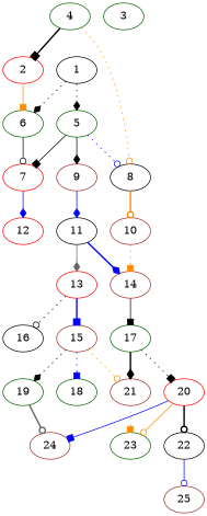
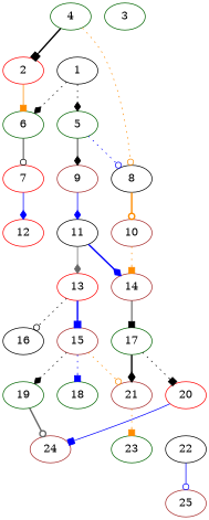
  digraph {
    node [alpha=0.15 color=darkgreen]
    edge [arrowhead=odot color=black style=dotted]
    1 [alpha=0.05 color=black expect_size=52375552]
    5 [alpha=0.07 expect_size=36383744]
    6 [alpha=0.17 expect_size=51038208]
    8 [alpha=0.08 color=black expect_size=42562560]
    7 [color=red expect_size=43969536]
    9 [alpha=0.17 color=brown expect_size=29734912]
    10 [alpha=0.13 color=brown expect_size=10689536]
    12 [alpha=0.02 color=red expect_size=29317120]
    11 [color=black expect_size=16867328]
    2 [alpha=0.17 color=red expect_size=40612864]
    4 [alpha=0.07 expect_size=6296576]
    3 [alpha=0.11 expect_size=18077696]
    14 [alpha=0.04 color=brown expect_size=46701568]
    13 [alpha=0.13 color=red expect_size=21511168]
    17 [alpha=0.12 expect_size=27561984]
    15 [alpha=0.10 color=brown expect_size=16078848]
    16 [alpha=0.05 color=black expect_size=33610752]
    21 [alpha=0.03 color=brown expect_size=11784192]
    20 [alpha=0.07 color=red expect_size=28071936]
    18 [expect_size=15212544]
    19 [alpha=0.12 expect_size=34680832]
    24 [alpha=0.06 color=brown expect_size=35741696]
    23 [alpha=0.09 expect_size=6118400]
    22 [alpha=0.13 color=black expect_size=47656960]
    25 [color=brown expect_size=44768256]
    1 -> 5 [arrowhead=diamond]
    1 -> 6 [arrowhead=diamond]
    5 -> 8 [color=blue]
-   5 -> 7 [arrowhead=box style=solid]
    5 -> 9 [arrowhead=diamond style=solid]
    6 -> 7 [style=solid]
    8 -> 10 [color=darkorange style=bold]
    7 -> 12 [arrowhead=diamond color=blue style=solid]
    9 -> 11 [arrowhead=diamond color=blue style=solid]
    10 -> 14 [arrowhead=box color=darkorange]
    11 -> 14 [arrowhead=diamond color=blue style=bold]
    11 -> 13 [arrowhead=diamond color=gray40 style=solid]
    2 -> 6 [arrowhead=box color=darkorange style=solid]
    4 -> 8 [color=darkorange]
    4 -> 2 [arrowhead=box style=bold]
    14 -> 17 [arrowhead=box style=solid]
    13 -> 15 [arrowhead=box color=blue style=bold]
    13 -> 16
    17 -> 21 [arrowhead=diamond style=bold]
    17 -> 20 [arrowhead=box]
    15 -> 21 [color=darkorange]
    15 -> 18 [arrowhead=box color=blue]
    15 -> 19 [arrowhead=diamond]
    21 -> 23 [arrowhead=box color=darkorange]
    20 -> 24 [arrowhead=box color=blue style=solid]
-   20 -> 23 [color=darkorange style=solid]
-   20 -> 22 [style=bold]
    19 -> 24 [color=gray40 style=bold]
    22 -> 25 [color=blue style=solid]
  }
